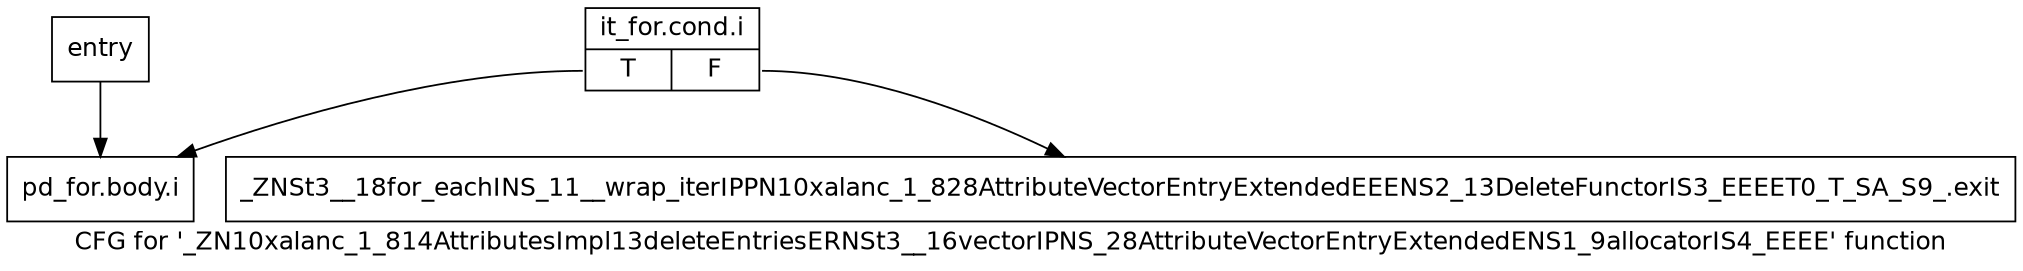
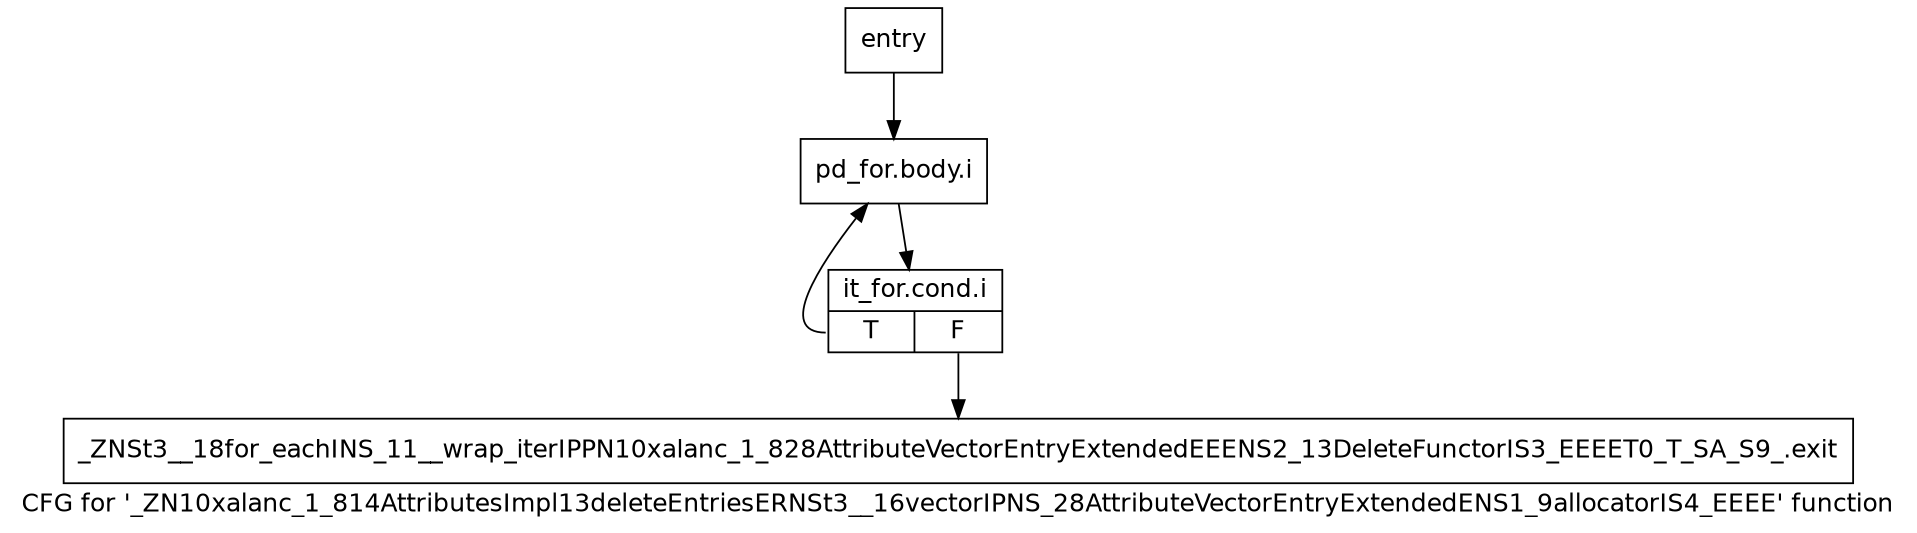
  digraph {
    fontname="DejaVu Sans"
    label="CFG for '_ZN10xalanc_1_814AttributesImpl13deleteEntriesERNSt3__16vectorIPNS_28AttributeVectorEntryExtendedENS1_9allocatorIS4_EEEE' function"
    node [fontname="DejaVu Sans" shape=record]
    edge [fontname="DejaVu Sans"]
    n1 [label="{entry}"]
    n2 [label="{pd_for.body.i}"]
    n3 [label="{it_for.cond.i|{<s0>T|<s1>F}}"]
    n4 [label="{_ZNSt3__18for_eachINS_11__wrap_iterIPPN10xalanc_1_828AttributeVectorEntryExtendedEEENS2_13DeleteFunctorIS3_EEEET0_T_SA_S9_.exit}"]
    n1 -> n2
+   n2 -> n3
    n3 -> n2 [tailport=s0]
    n3 -> n4 [tailport=s1]
  }
